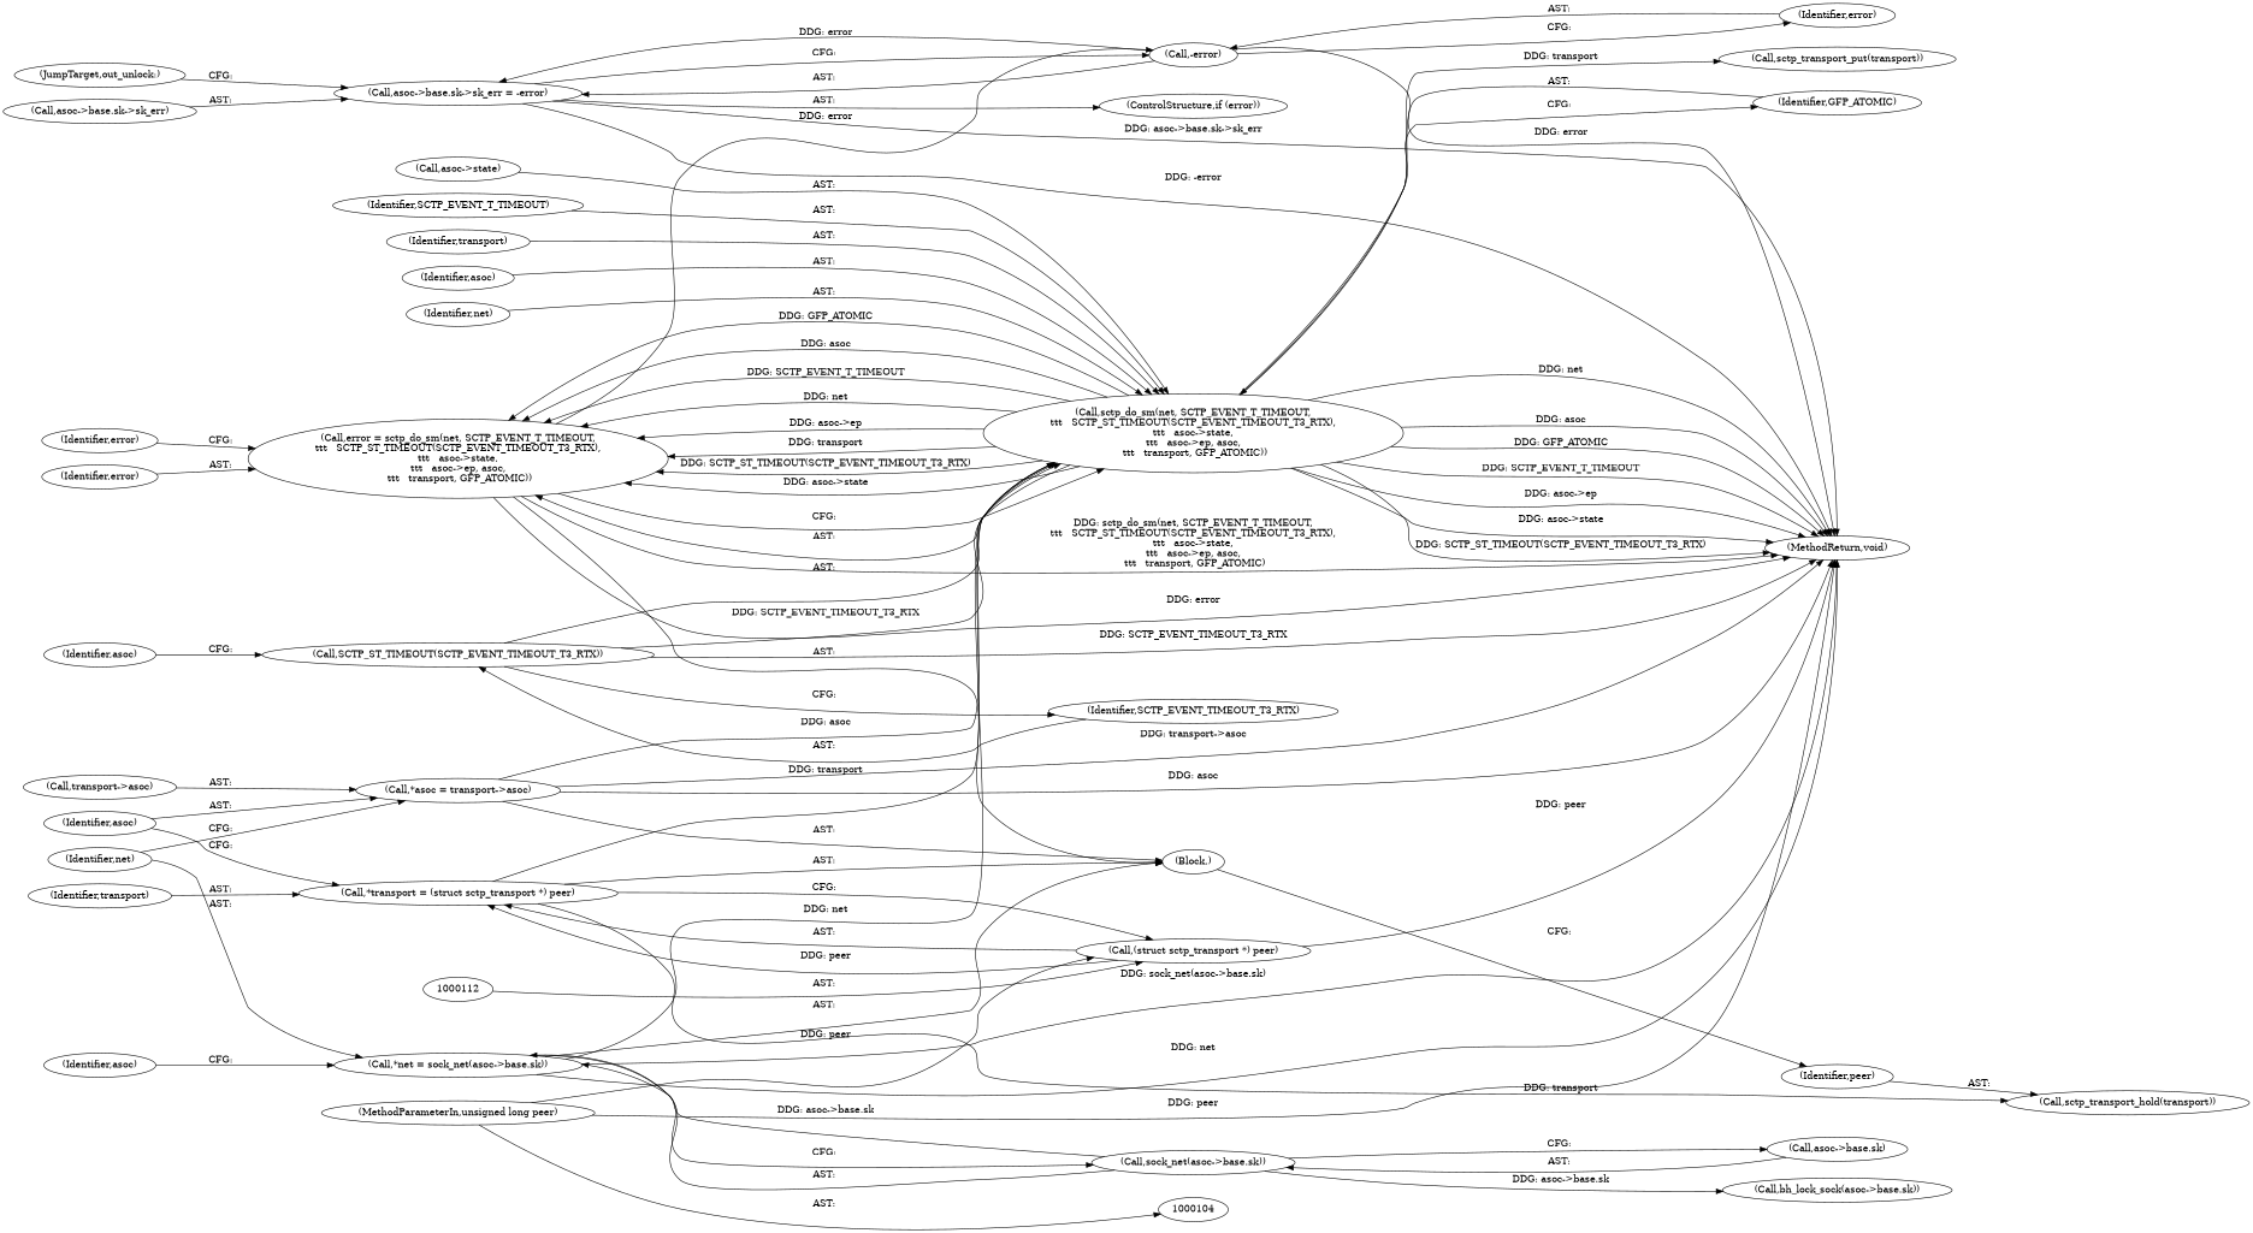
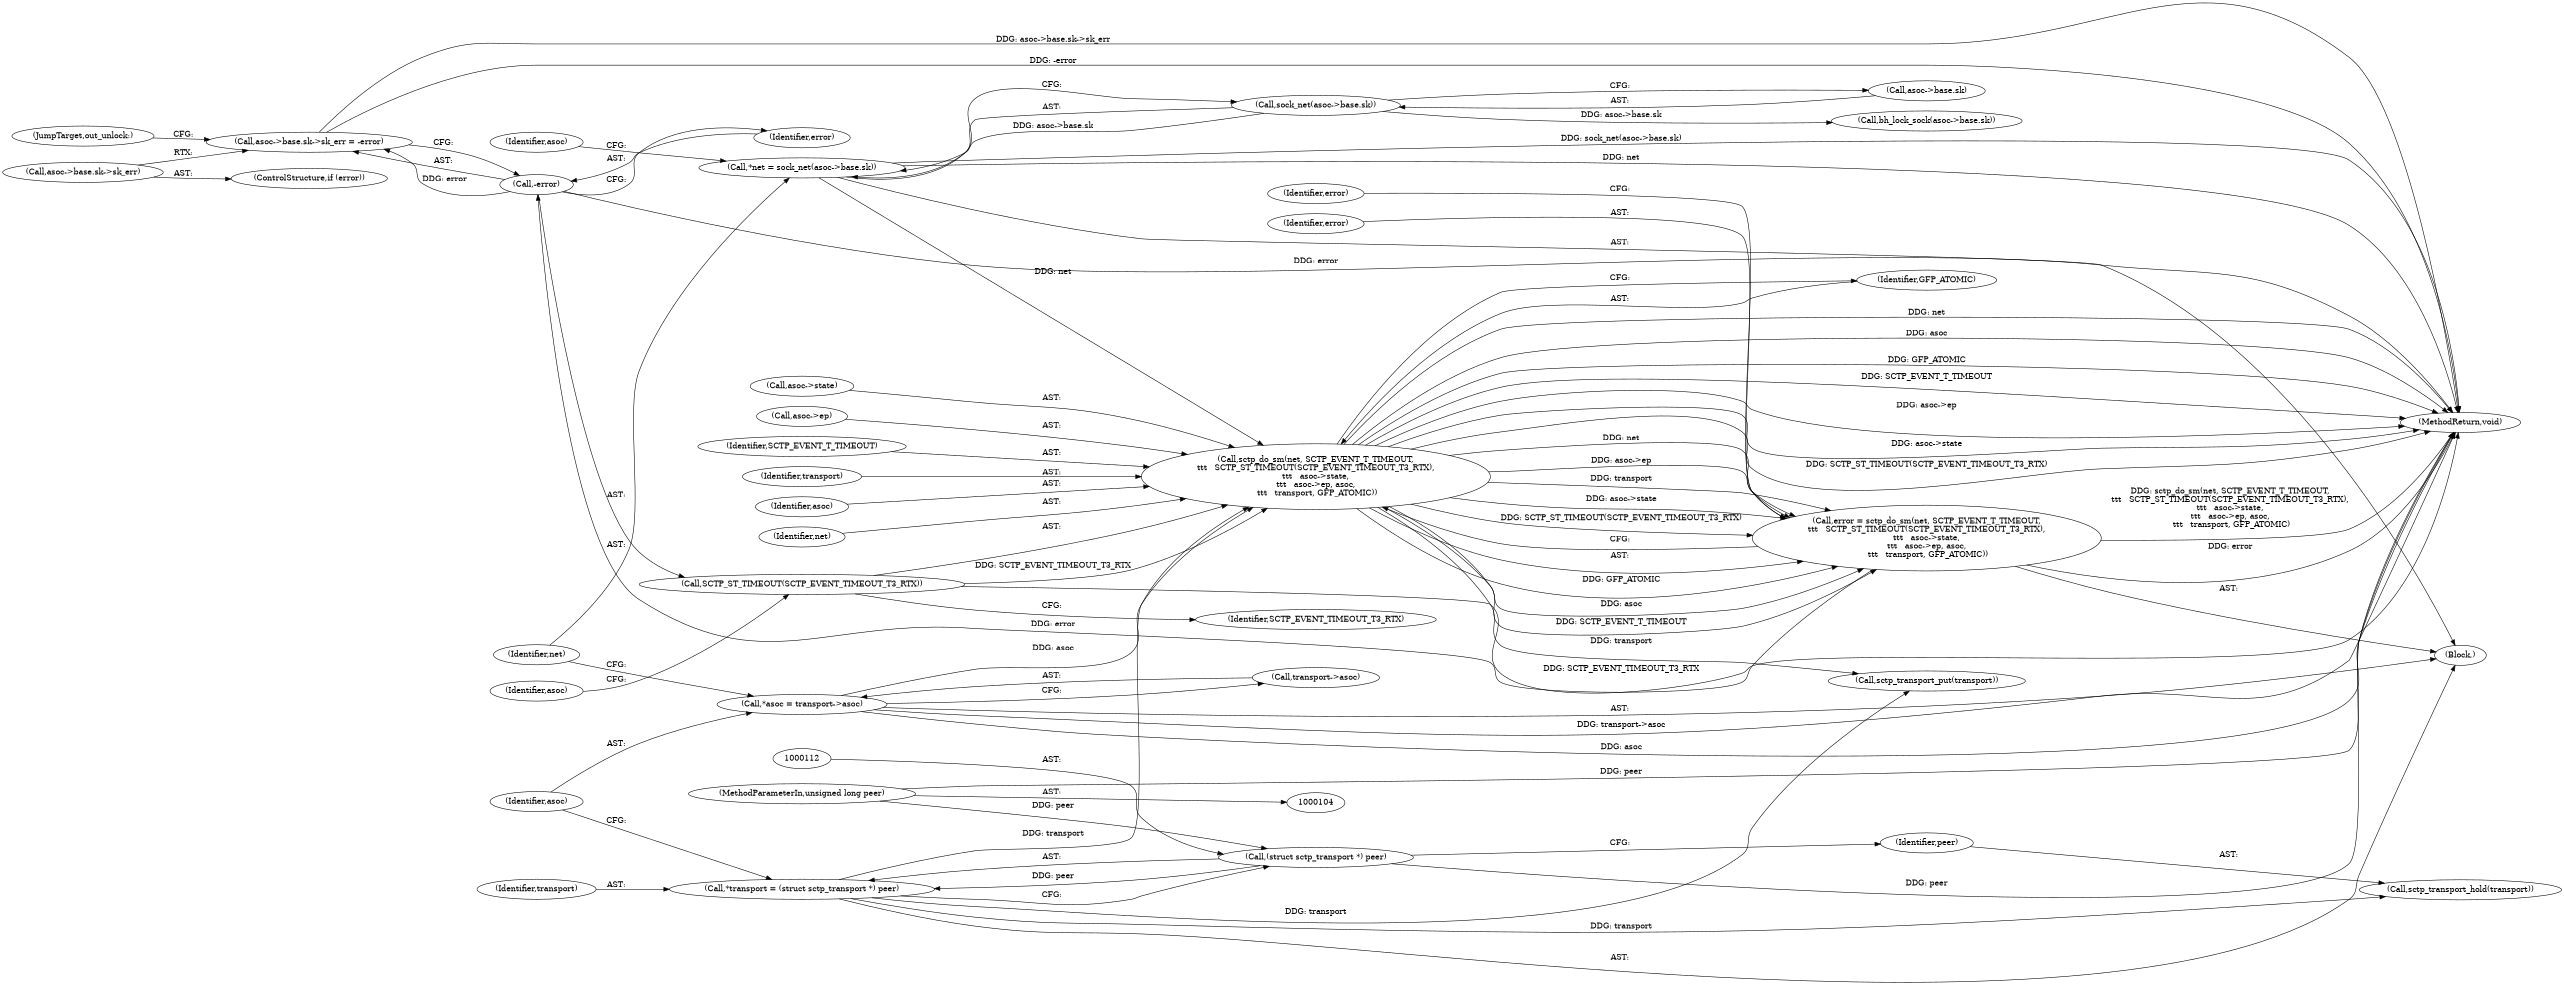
  digraph {
    rankdir=LR
    n1 [label="(Call,asoc->base.sk->sk_err = -error)"]
    n2 [label="(Call,-error)"]
    n3 [label="(MethodReturn,void)"]
    n4 [label="(ControlStructure,if (error))"]
    n5 [label="(Identifier,error)"]
    n6 [label="(Call,error = sctp_do_sm(net, SCTP_EVENT_T_TIMEOUT,\n\t\t\t   SCTP_ST_TIMEOUT(SCTP_EVENT_TIMEOUT_T3_RTX),\n\t\t\t   asoc->state,\n\t\t\t   asoc->ep, asoc,\n \t\t\t   transport, GFP_ATOMIC))"]
    n7 [label="(Call,sctp_do_sm(net, SCTP_EVENT_T_TIMEOUT,\n\t\t\t   SCTP_ST_TIMEOUT(SCTP_EVENT_TIMEOUT_T3_RTX),\n\t\t\t   asoc->state,\n\t\t\t   asoc->ep, asoc,\n \t\t\t   transport, GFP_ATOMIC))"]
    n8 [label="(Block,)"]
    n9 [label="(Call,sctp_transport_put(transport))"]
    n10 [label="(Identifier,GFP_ATOMIC)"]
    n11 [label="(Call,*net = sock_net(asoc->base.sk))"]
    n12 [label="(Call,sock_net(asoc->base.sk))"]
    n13 [label="(Call,asoc->base.sk)"]
    n14 [label="(Call,bh_lock_sock(asoc->base.sk))"]
    n15 [label="(Call,SCTP_ST_TIMEOUT(SCTP_EVENT_TIMEOUT_T3_RTX))"]
    n16 [label="(Identifier,SCTP_EVENT_TIMEOUT_T3_RTX)"]
    n17 [label="(Call,*asoc = transport->asoc)"]
    n18 [label="(Call,transport->asoc)"]
    n19 [label="(Call,*transport = (struct sctp_transport *) peer)"]
    n20 [label="(Call,(struct sctp_transport *) peer)"]
    n21 [label="(Call,sctp_transport_hold(transport))"]
    n22 [label="(Identifier,peer)"]
    n23 [label="(MethodParameterIn,unsigned long peer)"]
    1000104
    n25 [label="(Call,asoc->state)"]
    n26 [label="(Identifier,asoc)"]
    n27 [label="(JumpTarget,out_unlock:)"]
    n28 [label="(Identifier,asoc)"]
    n29 [label="(Identifier,transport)"]
    n30 [label="(Identifier,error)"]
+   n31 [label="(Call,asoc->ep)"]
    n32 [label="(Identifier,SCTP_EVENT_T_TIMEOUT)"]
    n33 [label="(Identifier,transport)"]
    n34 [label="(Identifier,asoc)"]
    n35 [label="(Identifier,net)"]
    n36 [label="(Identifier,asoc)"]
    n37 [label="(Identifier,error)"]
    n38 [label="(Call,asoc->base.sk->sk_err)"]
    n39 [label="(Identifier,net)"]
    1000112
    n1 -> n2 [label="CFG: "]
    n1 -> n3 [label="DDG: asoc->base.sk->sk_err"]
    n1 -> n3 [label="DDG: -error"]
-   n1 -> n4 [label="AST: "]
+   n38 -> n4 [label="AST: "]
    n2 -> n1 [label="AST: "]
    n2 -> n1 [label="DDG: error"]
    n2 -> n3 [label="DDG: error"]
    n2 -> n5 [label="CFG: "]
    n5 -> n2 [label="AST: "]
    n6 -> n2 [label="DDG: error"]
    n6 -> n3 [label="DDG: sctp_do_sm(net, SCTP_EVENT_T_TIMEOUT,\n\t\t\t   SCTP_ST_TIMEOUT(SCTP_EVENT_TIMEOUT_T3_RTX),\n\t\t\t   asoc->state,\n\t\t\t   asoc->ep, asoc,\n \t\t\t   transport, GFP_ATOMIC)"]
    n6 -> n3 [label="DDG: error"]
    n6 -> n7 [label="CFG: "]
    n6 -> n8 [label="AST: "]
    n7 -> n3 [label="DDG: net"]
    n7 -> n3 [label="DDG: asoc"]
    n7 -> n3 [label="DDG: GFP_ATOMIC"]
    n7 -> n3 [label="DDG: SCTP_EVENT_T_TIMEOUT"]
    n7 -> n3 [label="DDG: asoc->ep"]
    n7 -> n3 [label="DDG: asoc->state"]
    n7 -> n3 [label="DDG: SCTP_ST_TIMEOUT(SCTP_EVENT_TIMEOUT_T3_RTX)"]
    n7 -> n6 [label="AST: "]
    n7 -> n6 [label="DDG: GFP_ATOMIC"]
    n7 -> n6 [label="DDG: asoc"]
    n7 -> n6 [label="DDG: SCTP_EVENT_T_TIMEOUT"]
    n7 -> n6 [label="DDG: net"]
    n7 -> n6 [label="DDG: asoc->ep"]
    n7 -> n6 [label="DDG: transport"]
    n7 -> n6 [label="DDG: SCTP_ST_TIMEOUT(SCTP_EVENT_TIMEOUT_T3_RTX)"]
    n7 -> n6 [label="DDG: asoc->state"]
    n7 -> n9 [label="DDG: transport"]
    n7 -> n10 [label="CFG: "]
    n10 -> n7 [label="AST: "]
    n11 -> n3 [label="DDG: sock_net(asoc->base.sk)"]
    n11 -> n3 [label="DDG: net"]
    n11 -> n7 [label="DDG: net"]
    n11 -> n8 [label="AST: "]
    n11 -> n12 [label="CFG: "]
    n12 -> n11 [label="AST: "]
    n12 -> n11 [label="DDG: asoc->base.sk"]
    n12 -> n13 [label="CFG: "]
    n12 -> n14 [label="DDG: asoc->base.sk"]
    n13 -> n12 [label="AST: "]
    n15 -> n3 [label="DDG: SCTP_EVENT_TIMEOUT_T3_RTX"]
    n15 -> n7 [label="AST: "]
    n15 -> n7 [label="DDG: SCTP_EVENT_TIMEOUT_T3_RTX"]
    n15 -> n16 [label="CFG: "]
-   n16 -> n15 [label="AST: "]
+   n2 -> n15 [label="AST: "]
    n17 -> n3 [label="DDG: transport->asoc"]
    n17 -> n3 [label="DDG: asoc"]
    n17 -> n7 [label="DDG: asoc"]
    n17 -> n8 [label="AST: "]
+   n17 -> n18 [label="CFG: "]
    n18 -> n17 [label="AST: "]
    n19 -> n7 [label="DDG: transport"]
    n19 -> n8 [label="AST: "]
+   n19 -> n9 [label="DDG: transport"]
    n19 -> n20 [label="CFG: "]
    n19 -> n21 [label="DDG: transport"]
    n20 -> n3 [label="DDG: peer"]
    n20 -> n19 [label="AST: "]
    n20 -> n19 [label="DDG: peer"]
-   n8 -> n22 [label="CFG: "]
+   n20 -> n22 [label="CFG: "]
    n22 -> n21 [label="AST: "]
    n23 -> n3 [label="DDG: peer"]
    n23 -> n20 [label="DDG: peer"]
    n23 -> 1000104 [label="AST: "]
    n25 -> n7 [label="AST: "]
    n26 -> n17 [label="AST: "]
    n26 -> n19 [label="CFG: "]
    n27 -> n1 [label="CFG: "]
    n28 -> n15 [label="CFG: "]
    n29 -> n19 [label="AST: "]
    n30 -> n6 [label="CFG: "]
+   n31 -> n7 [label="AST: "]
    n32 -> n7 [label="AST: "]
    n33 -> n7 [label="AST: "]
    n34 -> n11 [label="CFG: "]
    n35 -> n11 [label="AST: "]
    n35 -> n17 [label="CFG: "]
    n36 -> n7 [label="AST: "]
    n37 -> n6 [label="AST: "]
-   n38 -> n1 [label="AST: "]
+   n38 -> n1 [label="RTX: "]
    n39 -> n7 [label="AST: "]
    1000112 -> n20 [label="AST: "]
  }
